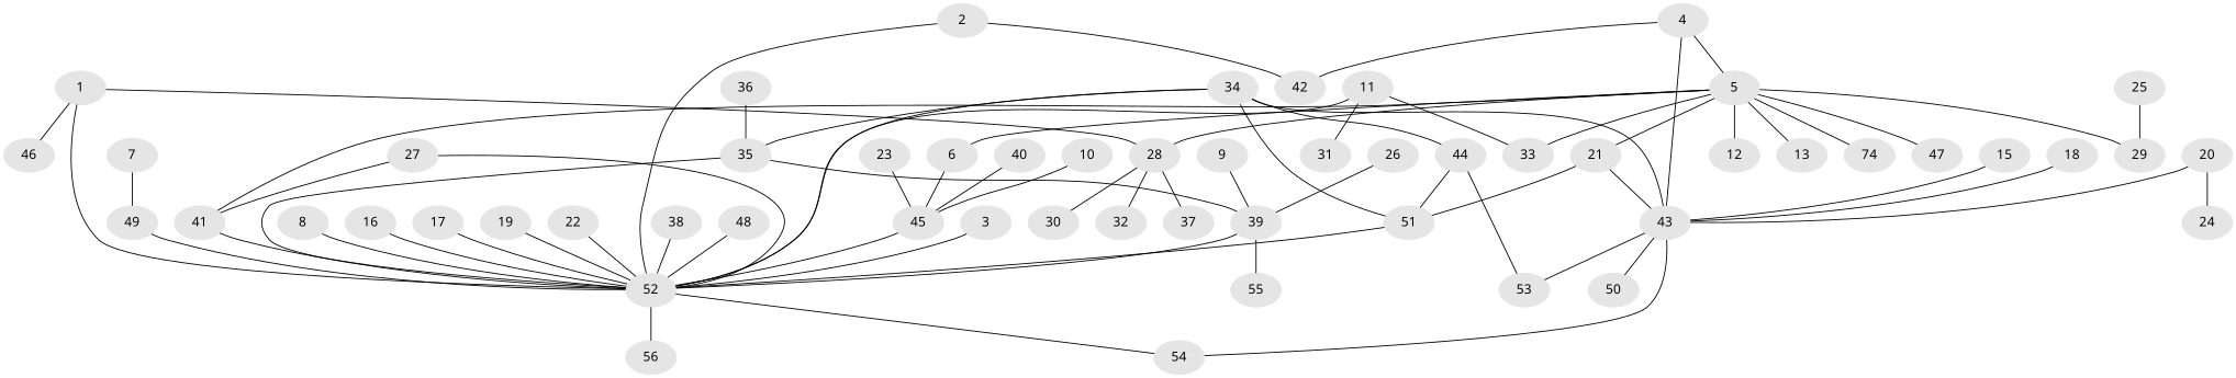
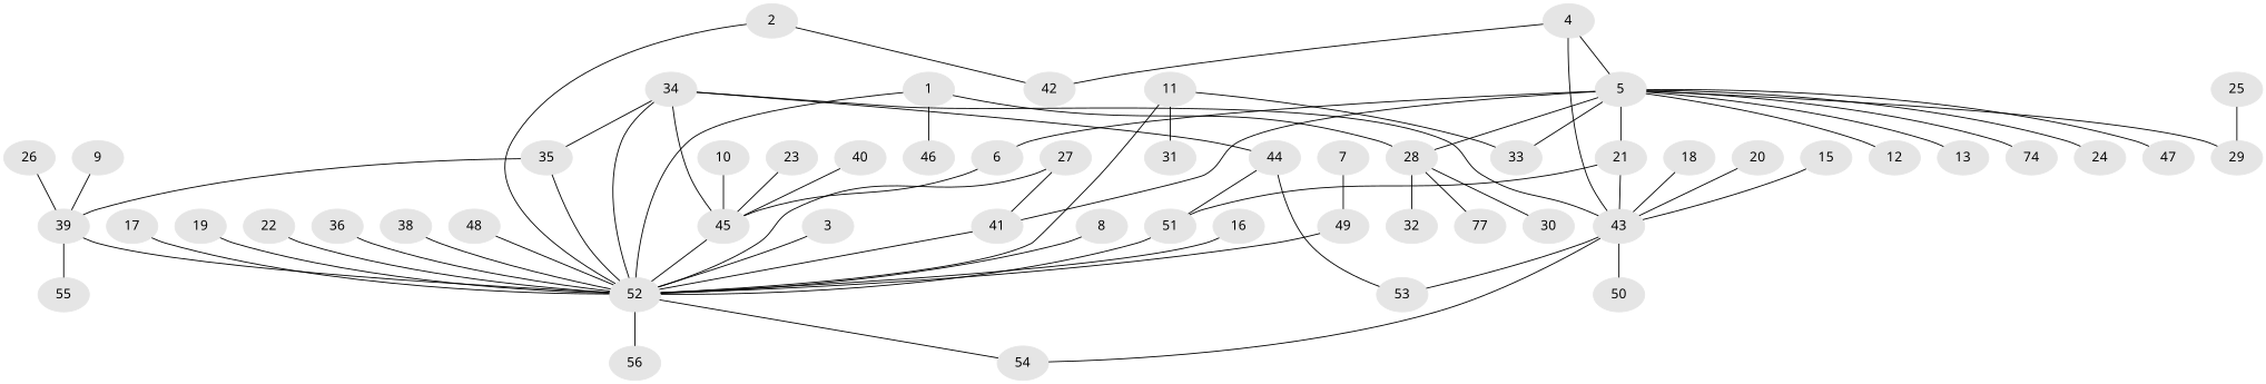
  graph {
    fontname="Noto Sans"
    node [color=gray90 fontname="Noto Sans" style=filled]
    edge [fontname="Noto Sans" weight=1.0]
    1
    28
    46
    52
-   37
+   37 [label=77]
    30
    32
    54
    56
    2
    42
    3
    4
    5
    43
    6
    12
    13
    n19 [label=74]
    21
    24
    29
    33
    41
    47
    50
    53
    45
    51
    7
    49
    8
    9
    39
    55
    10
    11
    31
    15
    16
    17
    18
    19
    20
    22
    23
    25
    26
    27
    34
    35
    44
    36
    38
    40
    48
    1 -- 28
    1 -- 46
    1 -- 52
    28 -- 37
    28 -- 30
    28 -- 32
    52 -- 54
    52 -- 56
    2 -- 52
    2 -- 42
    3 -- 52
    4 -- 42
    4 -- 5
    4 -- 43
    5 -- 28 [weight=2.0]
    5 -- 6
    5 -- 12
    5 -- 13
    5 -- n19
    5 -- 21
-   20 -- 24
+   5 -- 24
    5 -- 29
    5 -- 33
    5 -- 41
    5 -- 47
    43 -- 54
    43 -- 50
    43 -- 53
    6 -- 45
    21 -- 43
    21 -- 51
    41 -- 52
    45 -- 52
    51 -- 52
    7 -- 49
    49 -- 52
    8 -- 52
    9 -- 39
    39 -- 52
    39 -- 55
    10 -- 45
    11 -- 52
    11 -- 33
    11 -- 31
    15 -- 43
    16 -- 52
    17 -- 52
    18 -- 43
    19 -- 52
    20 -- 43
    22 -- 52
    23 -- 45
    25 -- 29
    26 -- 39
    27 -- 52
    27 -- 41
    34 -- 52
    34 -- 43
-   34 -- 51
+   34 -- 45
    34 -- 35
    34 -- 44
    35 -- 52
    35 -- 39
    44 -- 53
    44 -- 51
-   36 -- 35
+   36 -- 52
    38 -- 52
    40 -- 45
    48 -- 52
  }
